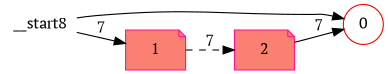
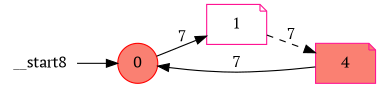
  digraph {
    fontname="PT Serif"
    rankdir=LR
    node [color=red fillcolor=white fontname="PT Serif" shape=note style=filled]
    edge [fontname="PT Serif" style=solid]
-   n1 [label=0 shape=circle]
-   n2 [color=deeppink fillcolor=salmon label=1]
-   n3 [color=deeppink fillcolor=salmon label=2]
+   n1 [fillcolor=salmon label=0 shape=circle]
+   n2 [color=deeppink label=1]
+   n3 [color=deeppink fillcolor=salmon label=4]
    n4 [height=0 label=__start8 shape=none width=0]
-   n4 -> n2 [label=7]
+   n1 -> n2 [label=7]
    n2 -> n3 [label=7 style=dashed]
    n3 -> n1 [label=7]
    n4 -> n1
  }
